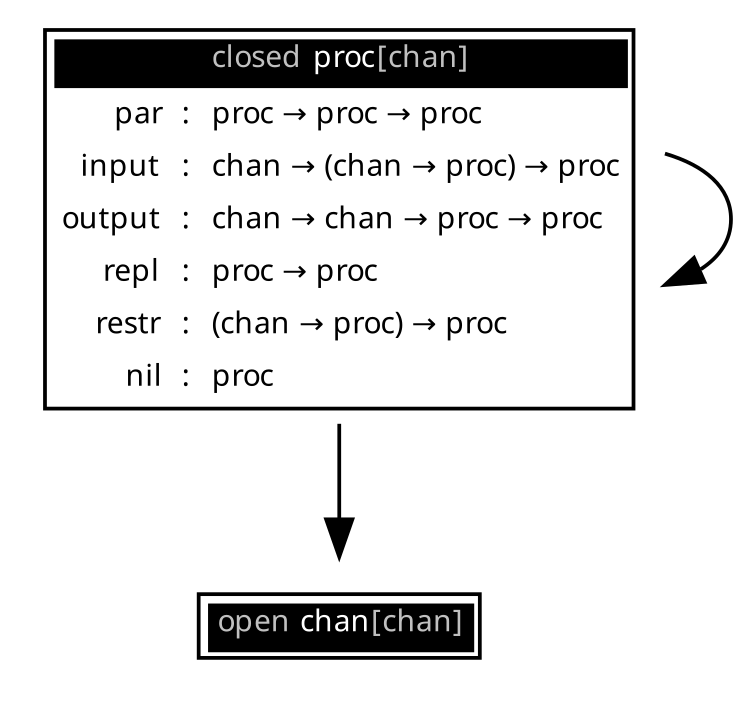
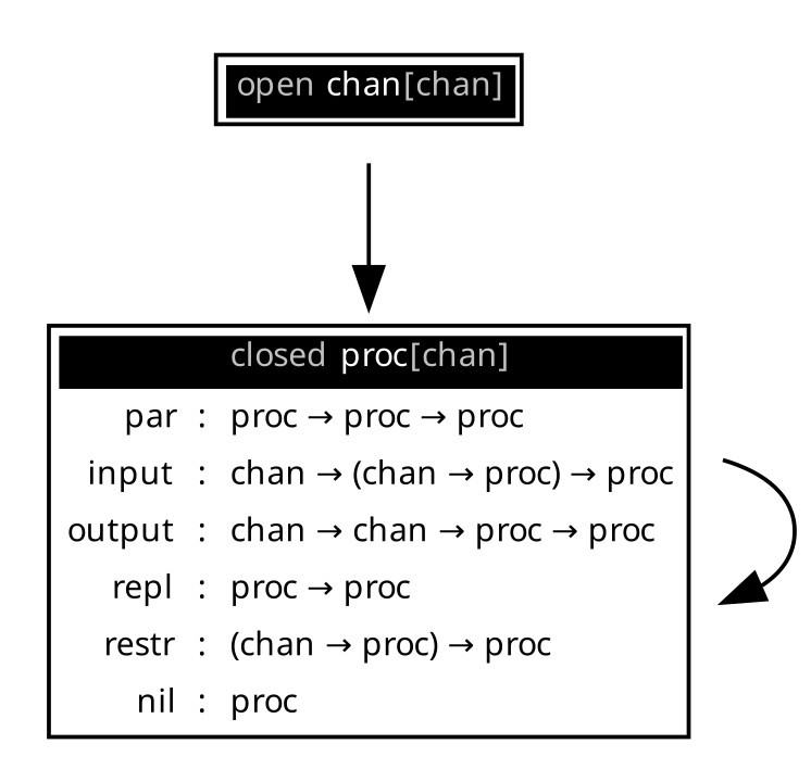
  strict digraph {
    fontname="Noto Sans"
    node [fontsize=8 shape=plaintext fontname="Noto Sans"]
    edge [fontname="Noto Sans"]
    n1 [label=<<TABLE BORDER="1" CELLBORDER="0" CELLSPACING="1"><TR><TD ALIGN="CENTER" COLSPAN="3" BGCOLOR="black"><FONT COLOR="gray">open </FONT><FONT COLOR="white">chan</FONT><FONT COLOR="gray">[chan]</FONT></TD></TR></TABLE>>]
    n2 [label=<<TABLE BORDER="1" CELLBORDER="0" CELLSPACING="1"><TR><TD ALIGN="CENTER" COLSPAN="3" BGCOLOR="black"><FONT COLOR="gray">closed </FONT><FONT COLOR="white">proc</FONT><FONT COLOR="gray">[chan]</FONT></TD></TR>                                                                   <TR><TD ALIGN="RIGHT">par</TD> <TD ALIGN="CENTER">:</TD> <TD ALIGN="LEFT">proc → proc → proc</TD></TR>                                                                   <TR><TD ALIGN="RIGHT">input</TD> <TD ALIGN="CENTER">:</TD> <TD ALIGN="LEFT">chan → (chan → proc) → proc</TD></TR>                                                                   <TR><TD ALIGN="RIGHT">output</TD> <TD ALIGN="CENTER">:</TD> <TD ALIGN="LEFT">chan → chan → proc → proc</TD></TR>                                                                   <TR><TD ALIGN="RIGHT">repl</TD> <TD ALIGN="CENTER">:</TD> <TD ALIGN="LEFT">proc → proc</TD></TR>                                                                   <TR><TD ALIGN="RIGHT">restr</TD> <TD ALIGN="CENTER">:</TD> <TD ALIGN="LEFT">(chan → proc) → proc</TD></TR>                                                                   <TR><TD ALIGN="RIGHT">nil</TD> <TD ALIGN="CENTER">:</TD> <TD ALIGN="LEFT">proc</TD></TR></TABLE>>]
-   n2 -> n1
+   n1 -> n2
    n2 -> n2
  }
